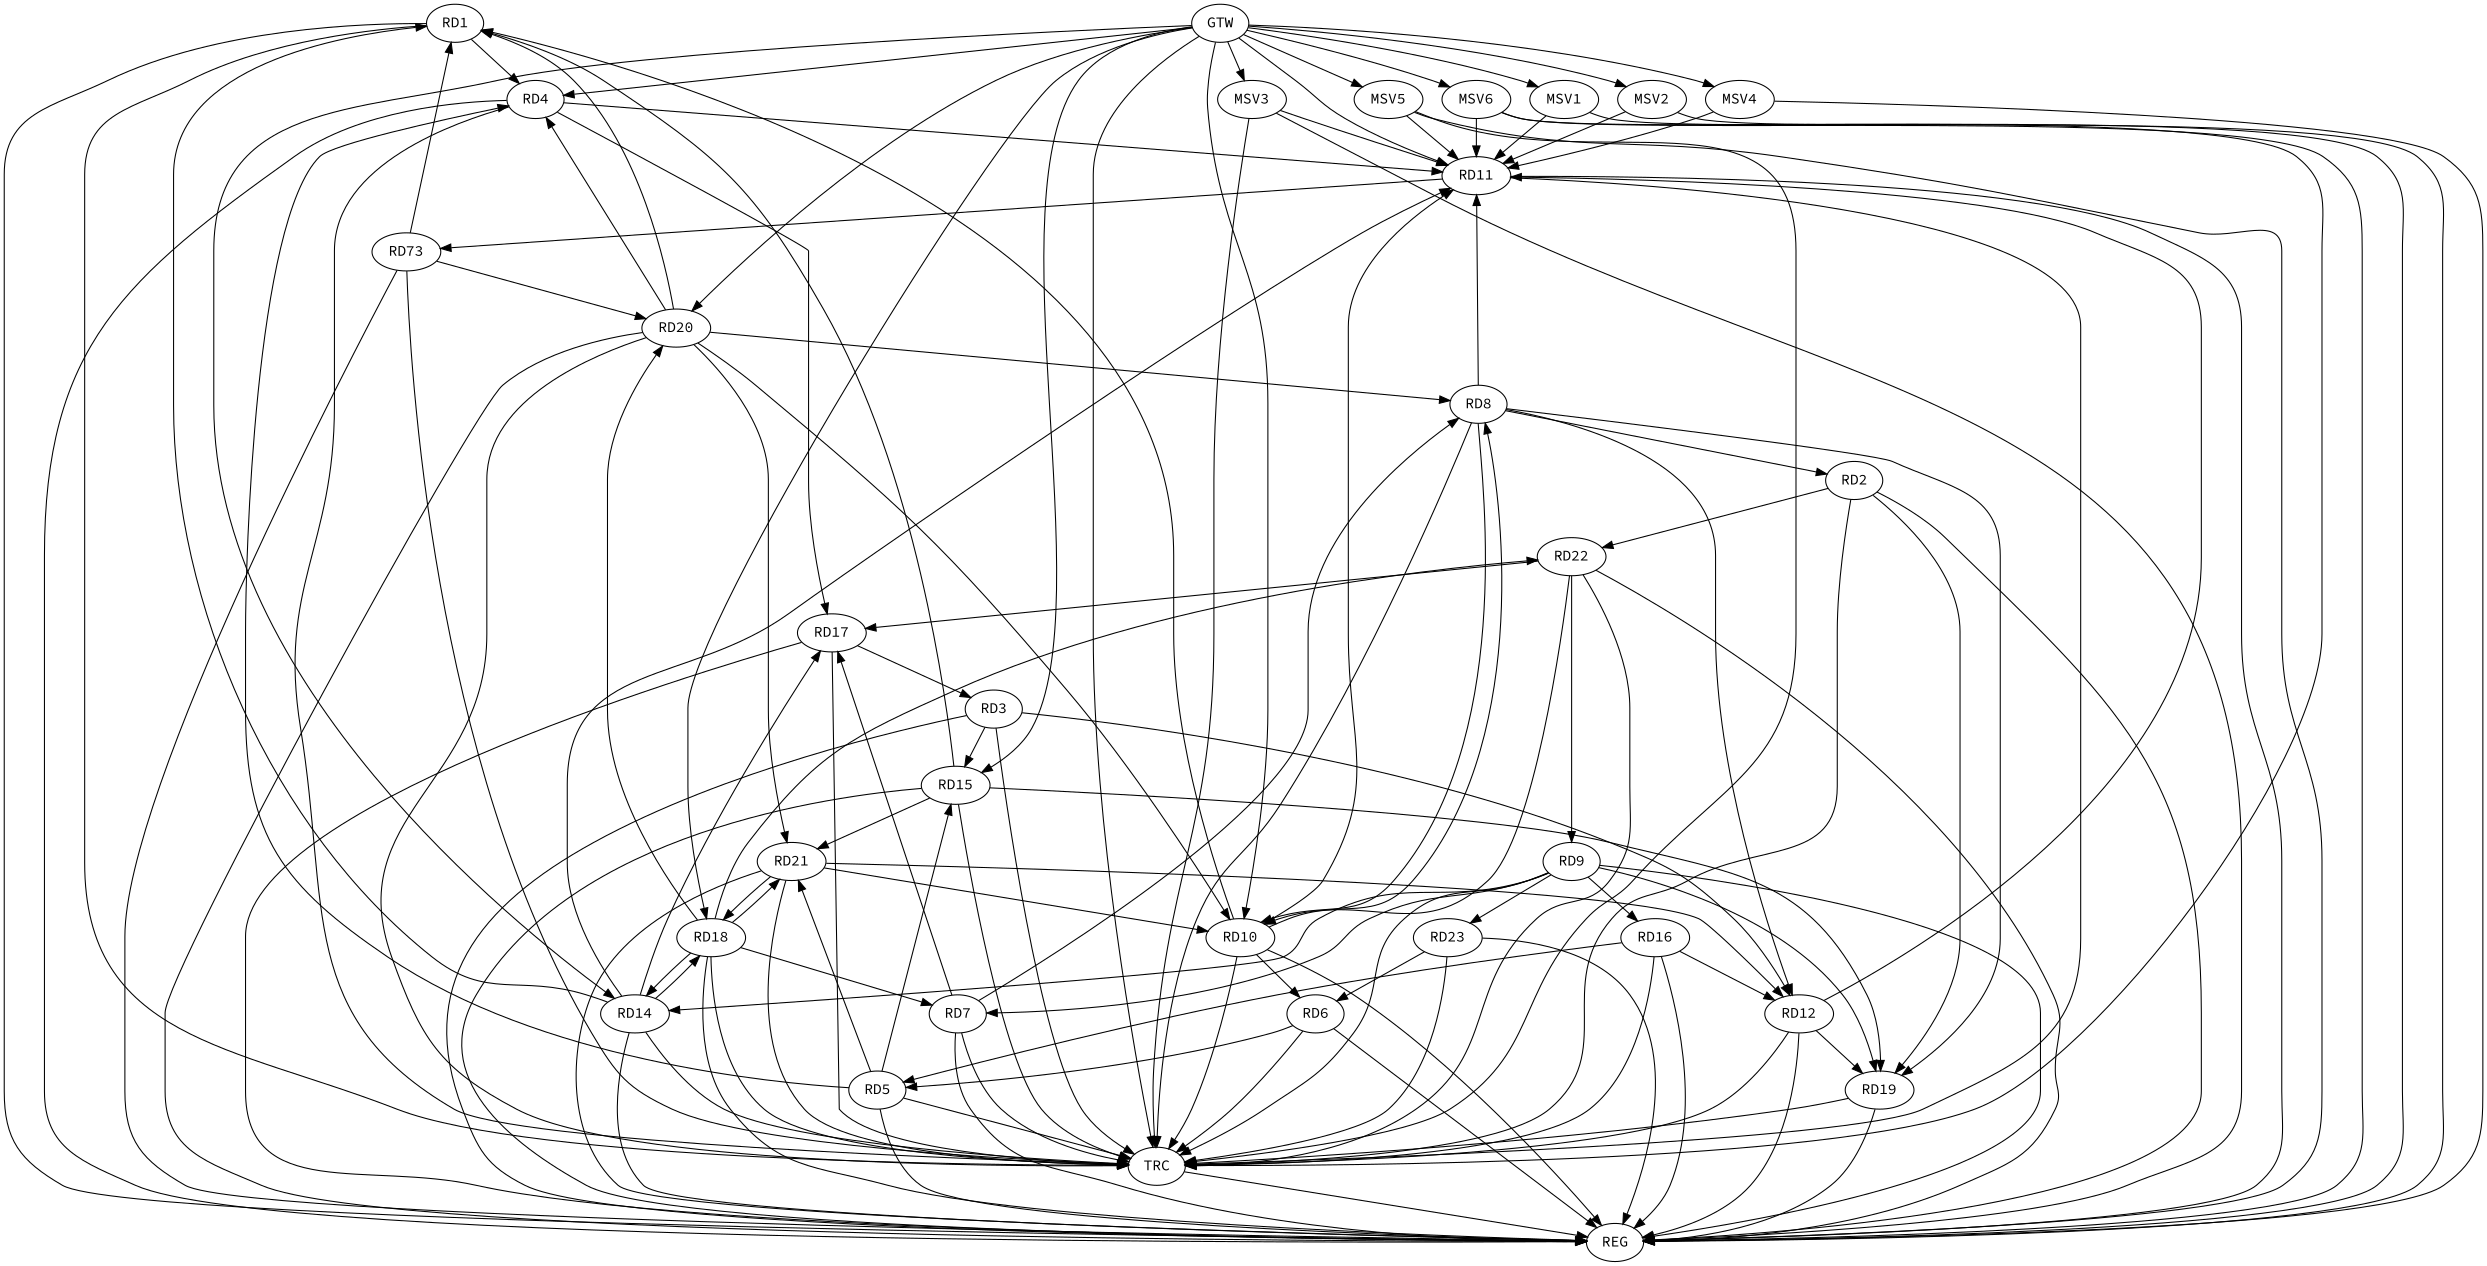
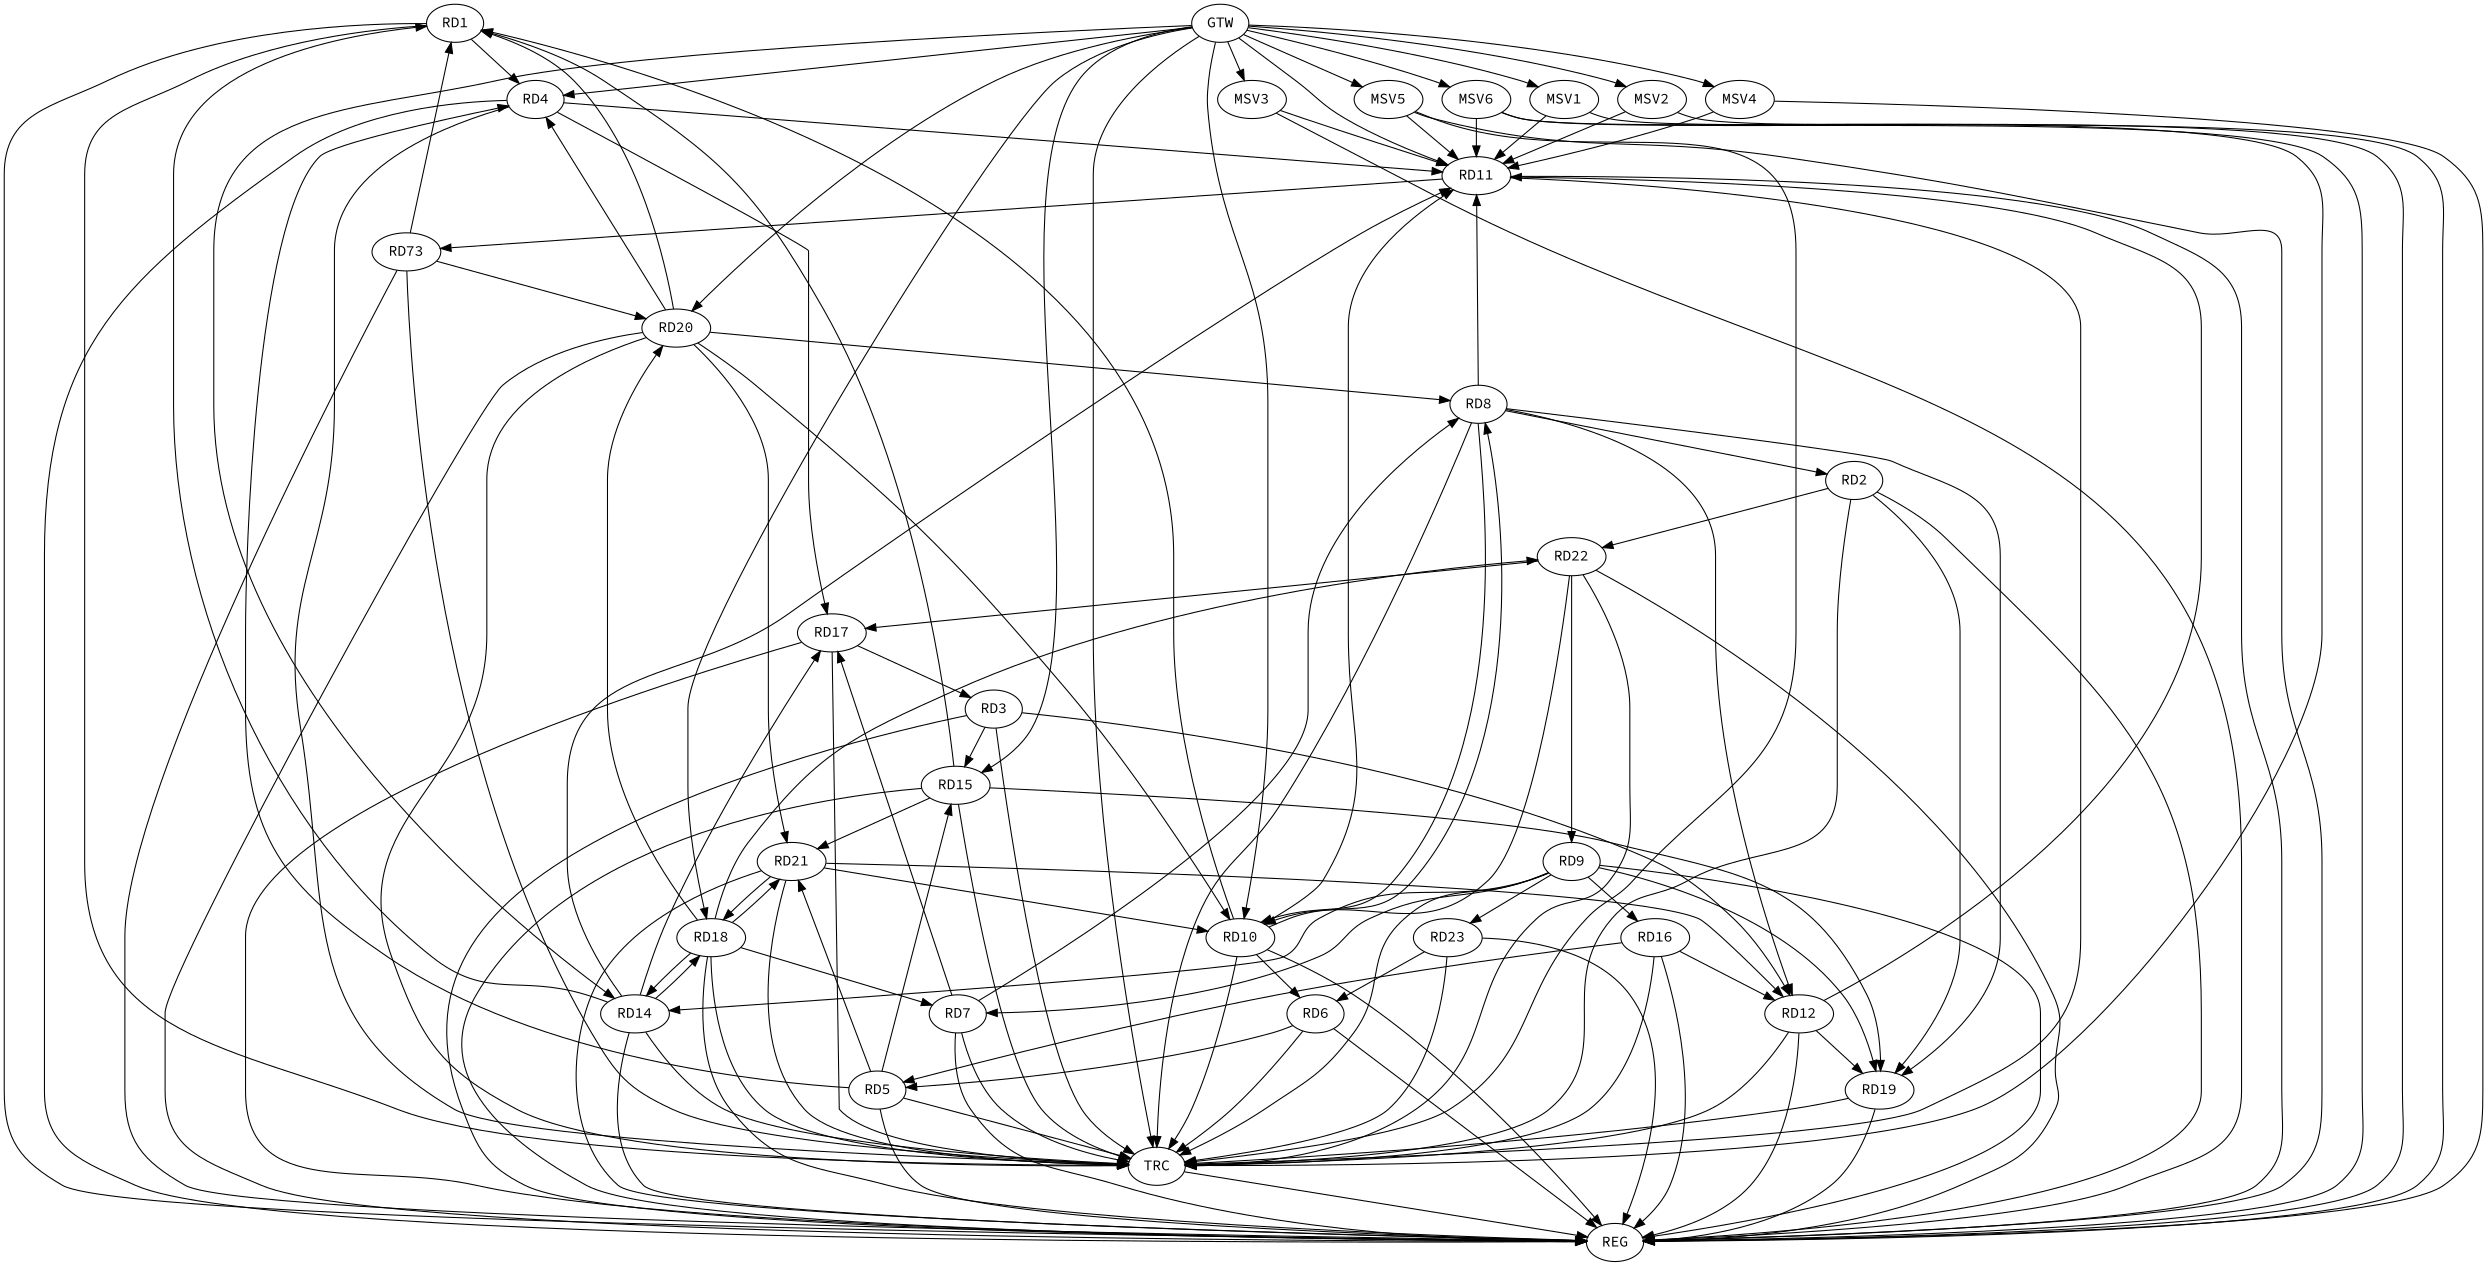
  strict digraph {
    fontname="Source Code Pro"
    node [fontname="Source Code Pro"]
    edge [fontname="Source Code Pro"]
    n1 [label=RD1]
    n2 [label=RD4]
    n3 [label=REG]
    n4 [label=TRC]
    n5 [label=RD11]
    n6 [label=RD17]
    n7 [label=RD2]
    n8 [label=RD19]
    n9 [label=RD22]
    n10 [label=RD10]
    n11 [label=RD9]
    n12 [label=RD3]
    n13 [label=RD12]
    n14 [label=RD15]
    n15 [label=RD21]
    n16 [label=RD73]
    n17 [label=RD5]
    n18 [label=RD18]
    n19 [label=RD6]
    n20 [label=RD7]
    n21 [label=RD8]
    n22 [label=RD14]
    n23 [label=RD16]
    n24 [label=RD23]
    n25 [label=RD20]
    n26 [label=GTW]
    n27 [label=MSV1]
    n28 [label=MSV2]
    n29 [label=MSV3]
    n30 [label=MSV4]
    n31 [label=MSV5]
    n32 [label=MSV6]
    n1 -> n2
    n1 -> n3
    n1 -> n4
    n2 -> n3
    n2 -> n4
    n2 -> n5
    n2 -> n6
    n4 -> n3
    n5 -> n3
    n5 -> n4
    n5 -> n16
    n6 -> n3
    n6 -> n4
    n6 -> n12
    n7 -> n3
    n7 -> n4
    n7 -> n8
    n7 -> n9
    n8 -> n3
    n8 -> n4
    n9 -> n3
    n9 -> n4
    n9 -> n6
    n9 -> n10
    n9 -> n11
    n10 -> n1
    n10 -> n3
    n10 -> n4
    n10 -> n5
    n10 -> n19
    n10 -> n21
    n11 -> n3
    n11 -> n4
    n11 -> n8
    n11 -> n20
    n11 -> n22
    n11 -> n23
    n11 -> n24
    n12 -> n3
    n12 -> n4
    n12 -> n13
    n12 -> n14
    n13 -> n3
    n13 -> n4
    n13 -> n5
    n13 -> n8
    n14 -> n1
    n14 -> n3
    n14 -> n4
    n14 -> n8
    n14 -> n15
    n15 -> n3
    n15 -> n4
    n15 -> n10
    n15 -> n13
    n15 -> n18
    n16 -> n1
    n16 -> n3
    n16 -> n4
    n16 -> n25
    n17 -> n2
    n17 -> n3
    n17 -> n4
    n17 -> n14
    n17 -> n15
    n18 -> n3
    n18 -> n4
    n18 -> n9
    n18 -> n15
    n18 -> n20
    n18 -> n22
    n18 -> n25
    n19 -> n3
    n19 -> n4
    n19 -> n17
    n20 -> n3
    n20 -> n4
    n20 -> n6
    n20 -> n21
    n21 -> n4
    n21 -> n5
    n21 -> n7
    n21 -> n8
    n21 -> n10
    n21 -> n13
    n22 -> n1
    n22 -> n3
    n22 -> n4
    n22 -> n5
    n22 -> n6
    n22 -> n18
    n23 -> n3
    n23 -> n4
    n23 -> n13
    n23 -> n17
    n24 -> n3
    n24 -> n4
    n24 -> n19
    n25 -> n1
    n25 -> n2
    n25 -> n3
    n25 -> n4
    n25 -> n10
    n25 -> n15
    n25 -> n21
    n26 -> n2
    n26 -> n4
    n26 -> n5
    n26 -> n10
    n26 -> n14
    n26 -> n18
    n26 -> n22
    n26 -> n25
    n26 -> n27
    n26 -> n28
    n26 -> n29
    n26 -> n30
    n26 -> n31
    n26 -> n32
    n27 -> n3
    n27 -> n5
    n28 -> n3
    n28 -> n5
    n29 -> n3
-   n29 -> n4
    n29 -> n5
    n30 -> n3
    n30 -> n5
    n31 -> n3
    n31 -> n4
    n31 -> n5
    n32 -> n3
    n32 -> n4
    n32 -> n5
  }
